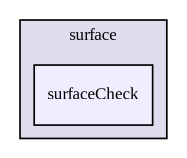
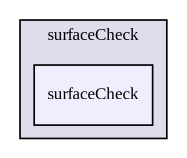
  digraph {
    compound=true
    fontname="Liberation Serif"
    n1 [fillcolor="#eeeeff" fontname="Liberation Serif" fontsize=10 label=surfaceCheck pencolor=black shape=box style=filled]
    subgraph cluster_1 {
      bgcolor="#ddddee"
      fontsize=10
-     label=surface
+     label=surfaceCheck
      pencolor=black
      n1
    }
  }
